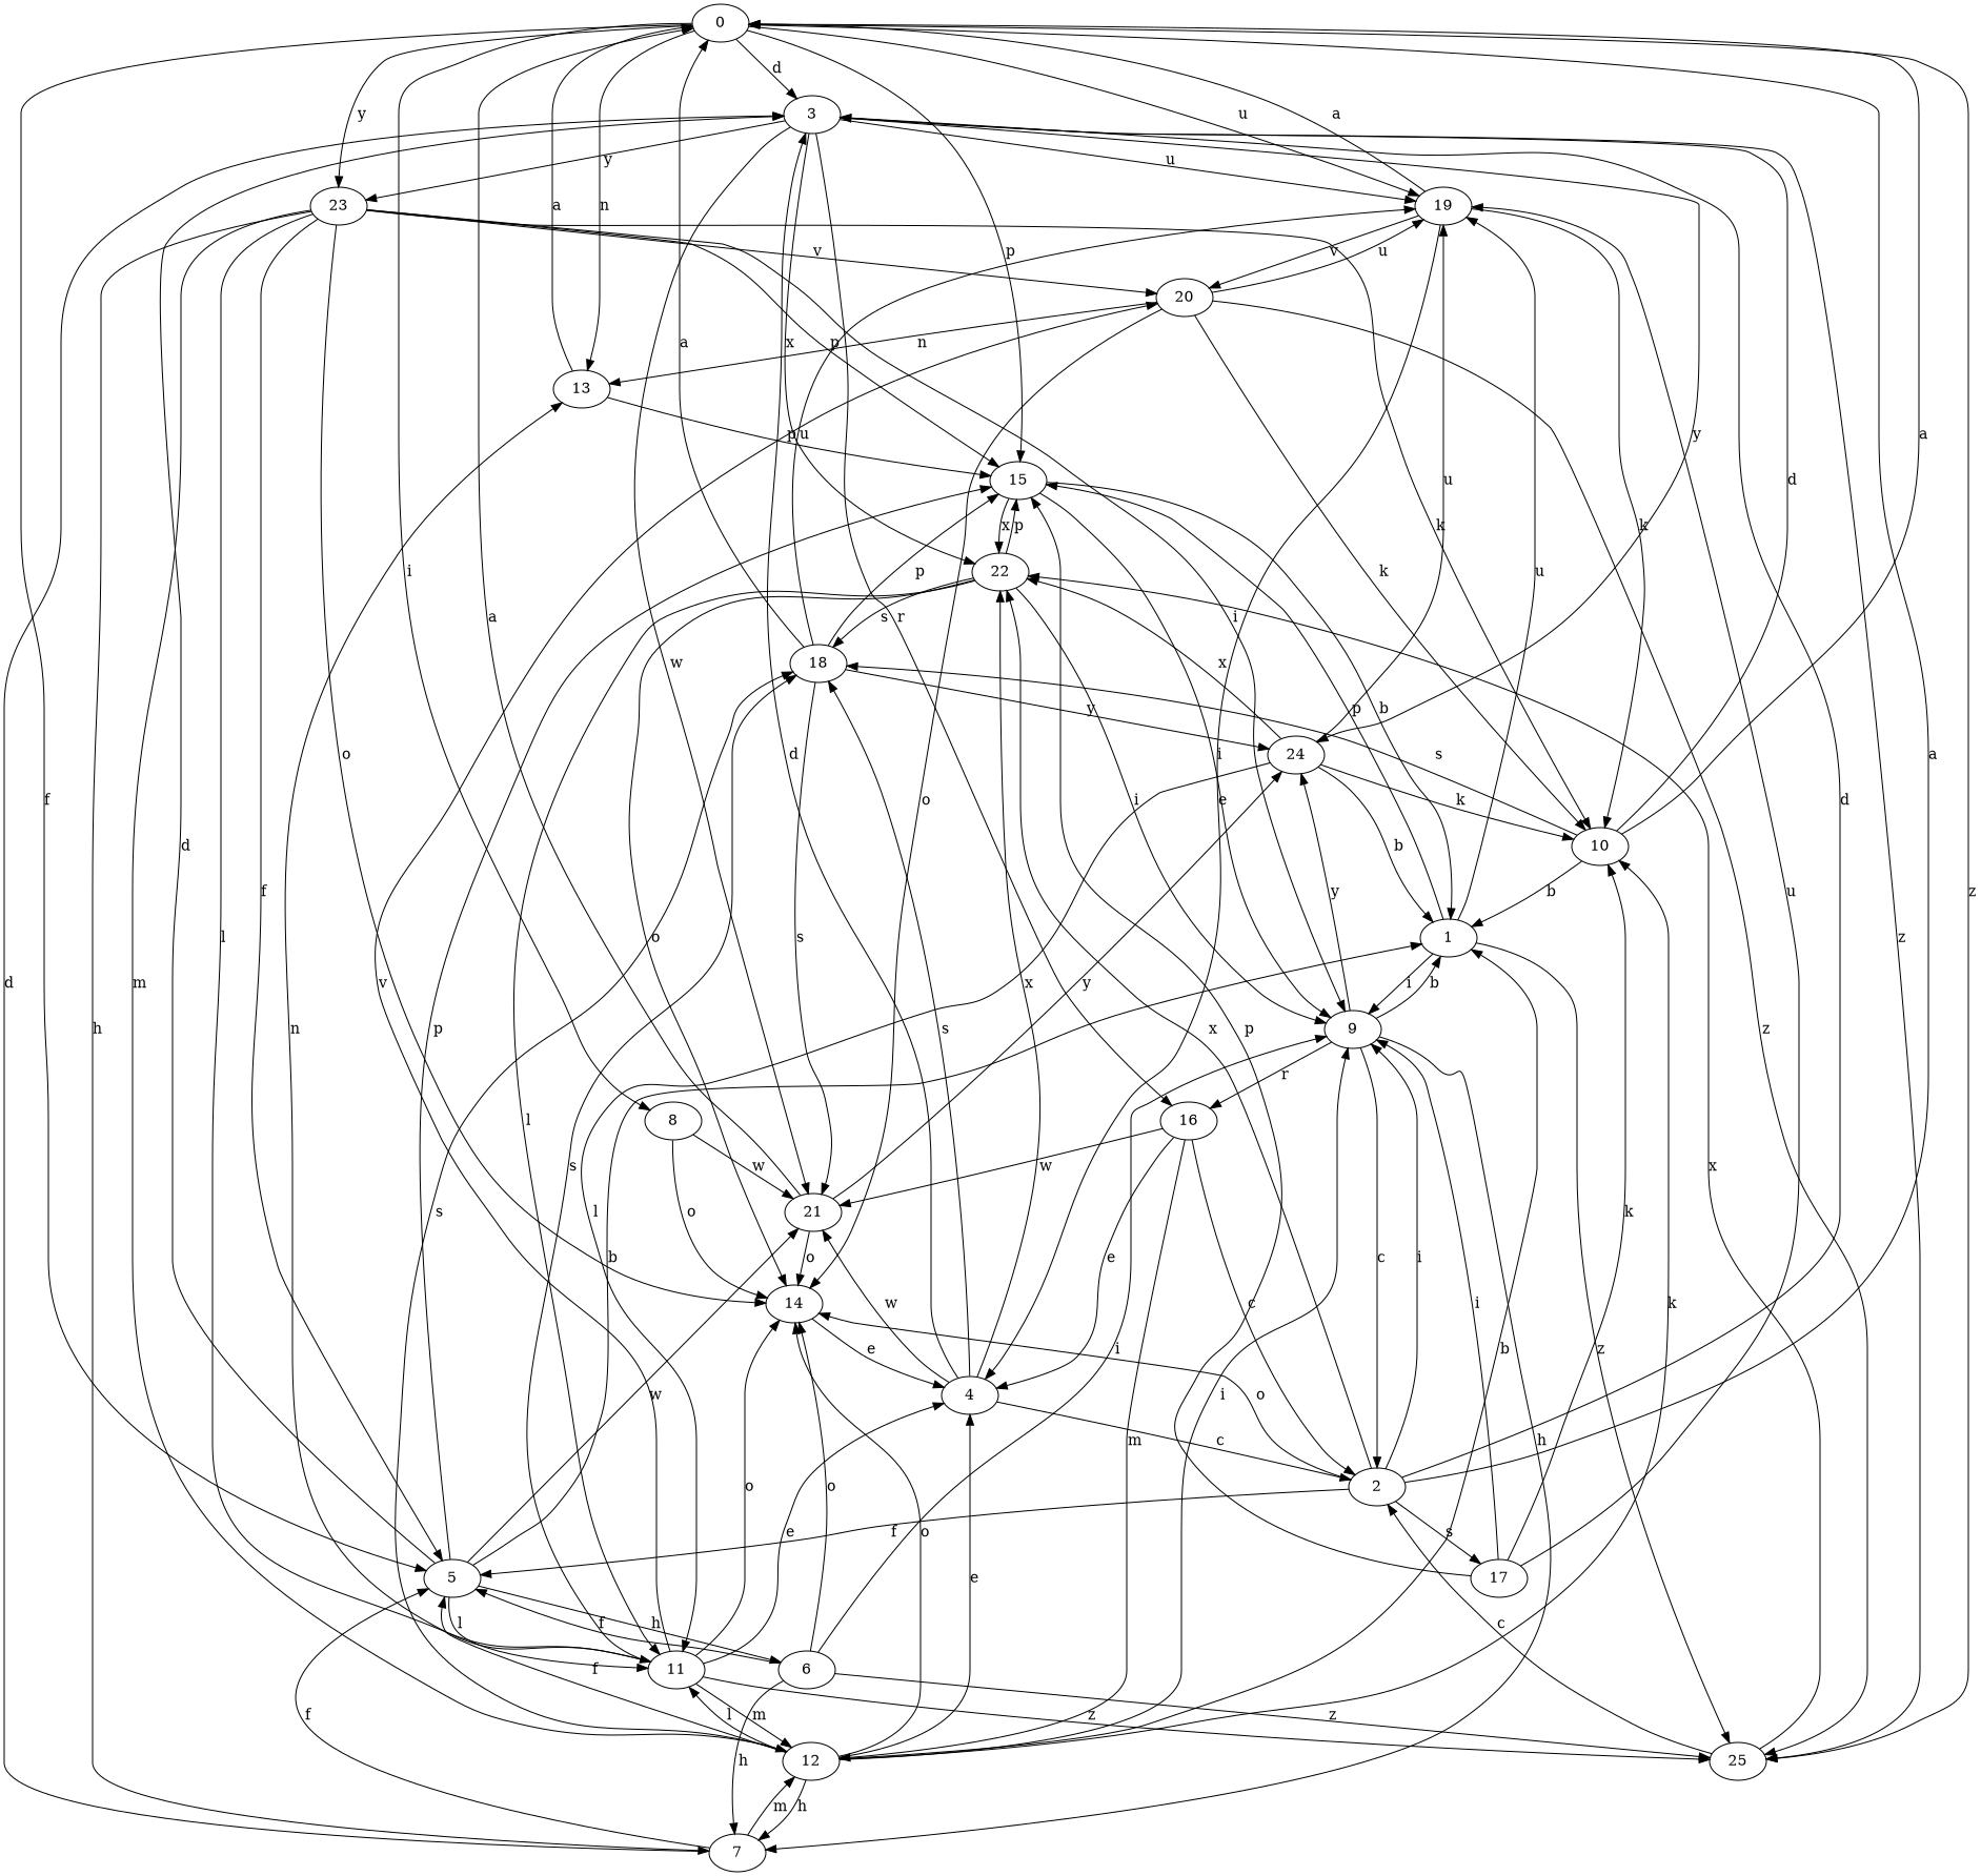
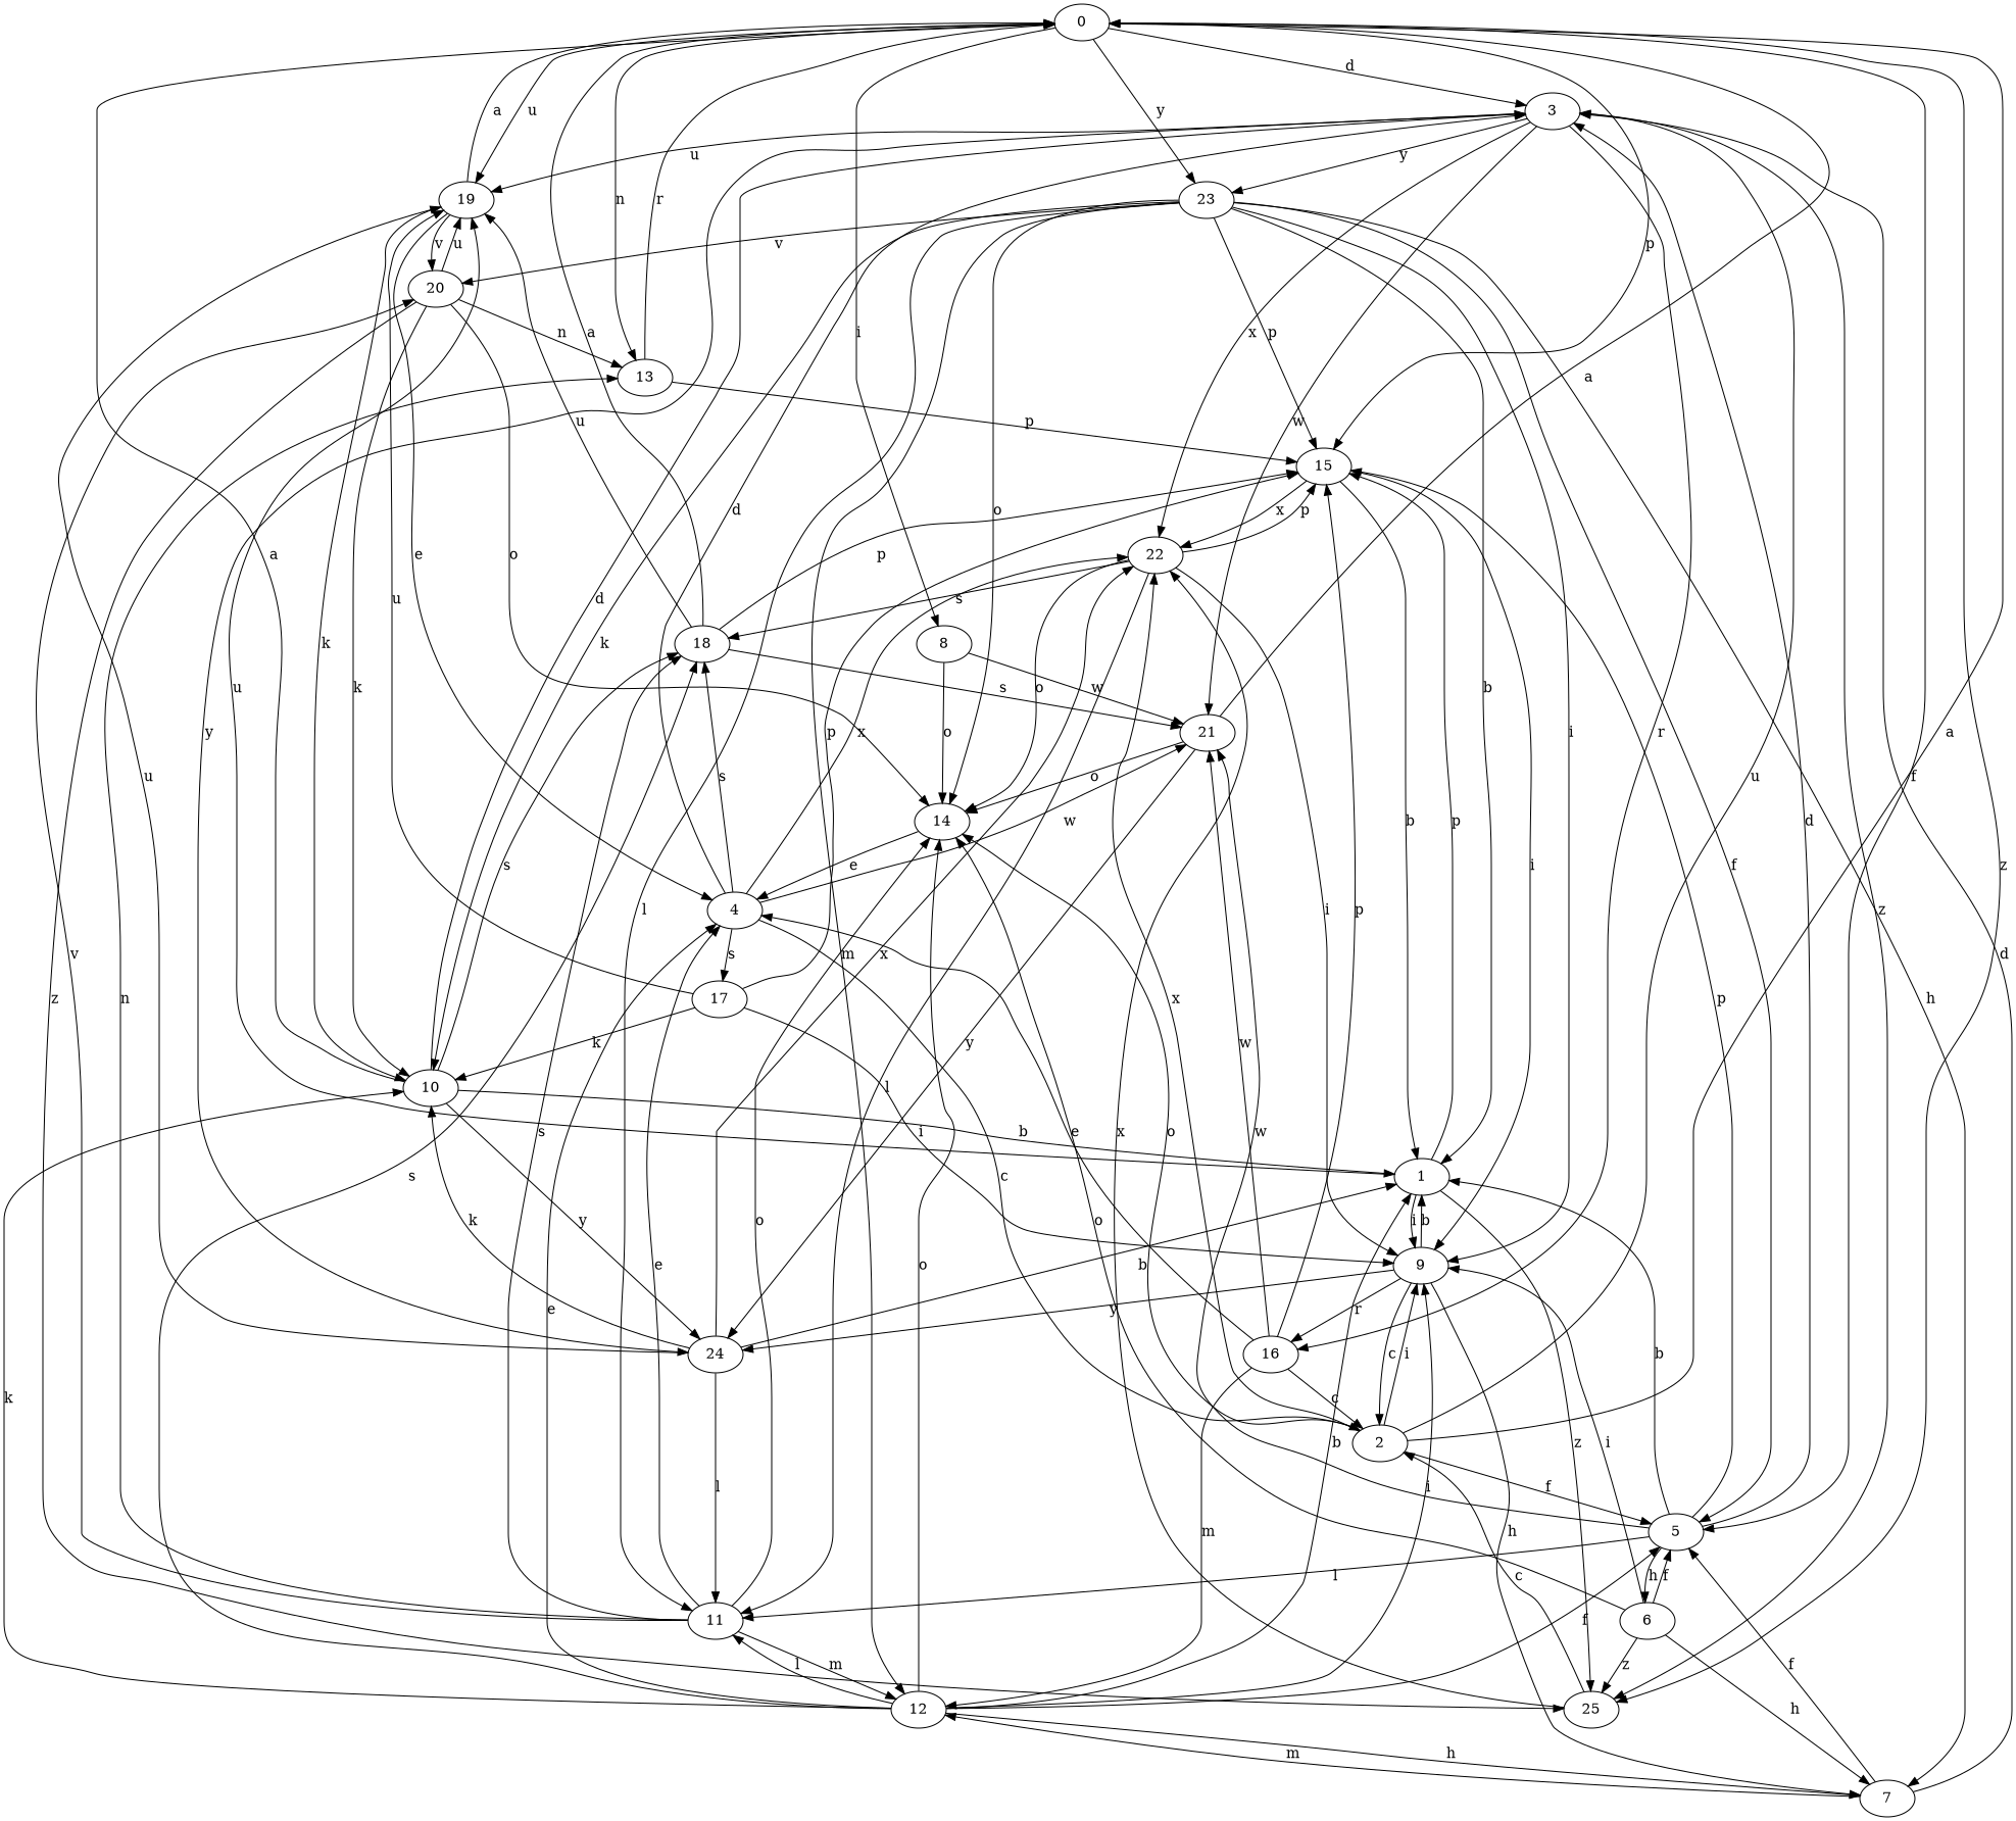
  strict digraph {
    0
    3
    5
    8
    13
    15
    19
    23
    25
    22
    16
    21
    24
    1
    6
    11
    14
    9
    4
    10
    20
    7
    12
    2
    17
    18
    0 -> 3 [label=d]
    0 -> 5 [label=f]
    0 -> 8 [label=i]
    0 -> 13 [label=n]
    0 -> 15 [label=p]
    0 -> 19 [label=u]
    0 -> 23 [label=y]
    0 -> 25 [label=z]
    3 -> 19 [label=u]
    3 -> 23 [label=y]
    3 -> 25 [label=z]
    3 -> 22 [label=x]
    3 -> 16 [label=r]
    3 -> 21 [label=w]
    3 -> 24 [label=y]
    5 -> 3 [label=d]
    5 -> 15 [label=p]
    5 -> 21 [label=w]
    5 -> 1 [label=b]
    5 -> 6 [label=h]
    5 -> 11 [label=l]
    8 -> 21 [label=w]
    8 -> 14 [label=o]
-   13 -> 0 [label=a]
+   13 -> 0 [label=r]
    13 -> 15 [label=p]
    15 -> 22 [label=x]
    15 -> 1 [label=b]
    15 -> 9 [label=i]
    19 -> 0 [label=a]
    19 -> 4 [label=e]
    19 -> 10 [label=k]
    19 -> 20 [label=v]
    23 -> 5 [label=f]
    23 -> 15 [label=p]
+   23 -> 1 [label=b]
    23 -> 11 [label=l]
    23 -> 14 [label=o]
    23 -> 9 [label=i]
    23 -> 10 [label=k]
    23 -> 20 [label=v]
    23 -> 7 [label=h]
    23 -> 12 [label=m]
    25 -> 22 [label=x]
    25 -> 2 [label=c]
    22 -> 15 [label=p]
    22 -> 11 [label=l]
    22 -> 14 [label=o]
    22 -> 9 [label=i]
    22 -> 18 [label=s]
+   16 -> 15 [label=p]
    16 -> 21 [label=w]
    16 -> 4 [label=e]
    16 -> 12 [label=m]
    16 -> 2 [label=c]
    21 -> 0 [label=a]
    21 -> 24 [label=y]
    21 -> 14 [label=o]
    24 -> 19 [label=u]
    24 -> 22 [label=x]
    24 -> 1 [label=b]
    24 -> 11 [label=l]
    24 -> 10 [label=k]
    1 -> 15 [label=p]
    1 -> 19 [label=u]
    1 -> 25 [label=z]
    1 -> 9 [label=i]
    6 -> 5 [label=f]
    6 -> 25 [label=z]
    6 -> 14 [label=o]
    6 -> 9 [label=i]
    6 -> 7 [label=h]
    11 -> 13 [label=n]
-   11 -> 25 [label=z]
    11 -> 14 [label=o]
    11 -> 4 [label=e]
    11 -> 20 [label=v]
    11 -> 12 [label=m]
    11 -> 18 [label=s]
    14 -> 4 [label=e]
    9 -> 16 [label=r]
    9 -> 24 [label=y]
    9 -> 1 [label=b]
    9 -> 7 [label=h]
    9 -> 2 [label=c]
    4 -> 3 [label=d]
    4 -> 22 [label=x]
    4 -> 21 [label=w]
    4 -> 2 [label=c]
    4 -> 18 [label=s]
    10 -> 0 [label=a]
    10 -> 3 [label=d]
-   18 -> 24 [label=y]
+   10 -> 24 [label=y]
    10 -> 1 [label=b]
    10 -> 18 [label=s]
    20 -> 13 [label=n]
    20 -> 19 [label=u]
    20 -> 25 [label=z]
    20 -> 14 [label=o]
    20 -> 10 [label=k]
    7 -> 3 [label=d]
    7 -> 5 [label=f]
    7 -> 12 [label=m]
    12 -> 5 [label=f]
    12 -> 1 [label=b]
    12 -> 11 [label=l]
    12 -> 14 [label=o]
    12 -> 9 [label=i]
    12 -> 4 [label=e]
    12 -> 10 [label=k]
    12 -> 7 [label=h]
    12 -> 18 [label=s]
    2 -> 0 [label=a]
-   2 -> 3 [label=d]
+   2 -> 3 [label=u]
    2 -> 5 [label=f]
    2 -> 22 [label=x]
    2 -> 14 [label=o]
    2 -> 9 [label=i]
-   2 -> 17 [label=s]
+   4 -> 17 [label=s]
    17 -> 15 [label=p]
    17 -> 19 [label=u]
    17 -> 9 [label=i]
    17 -> 10 [label=k]
    18 -> 0 [label=a]
    18 -> 15 [label=p]
    18 -> 19 [label=u]
    18 -> 21 [label=s]
  }
